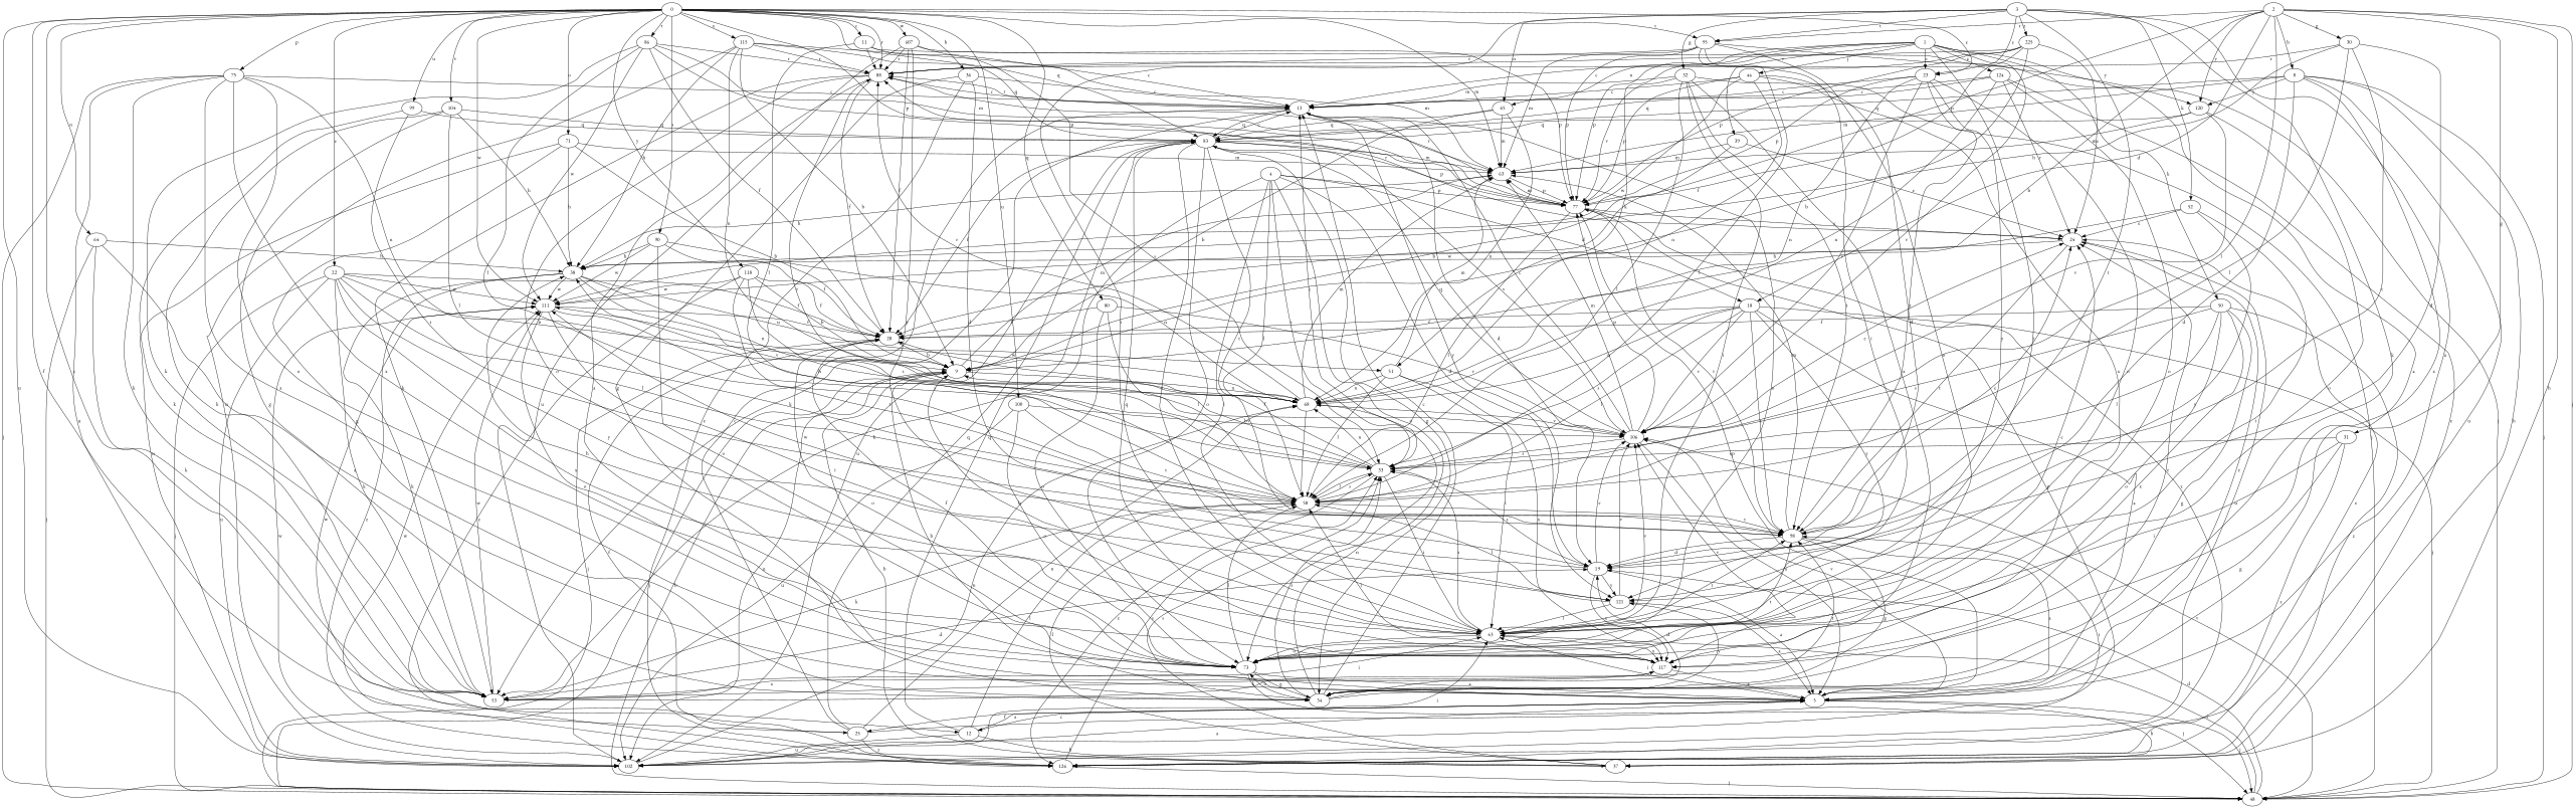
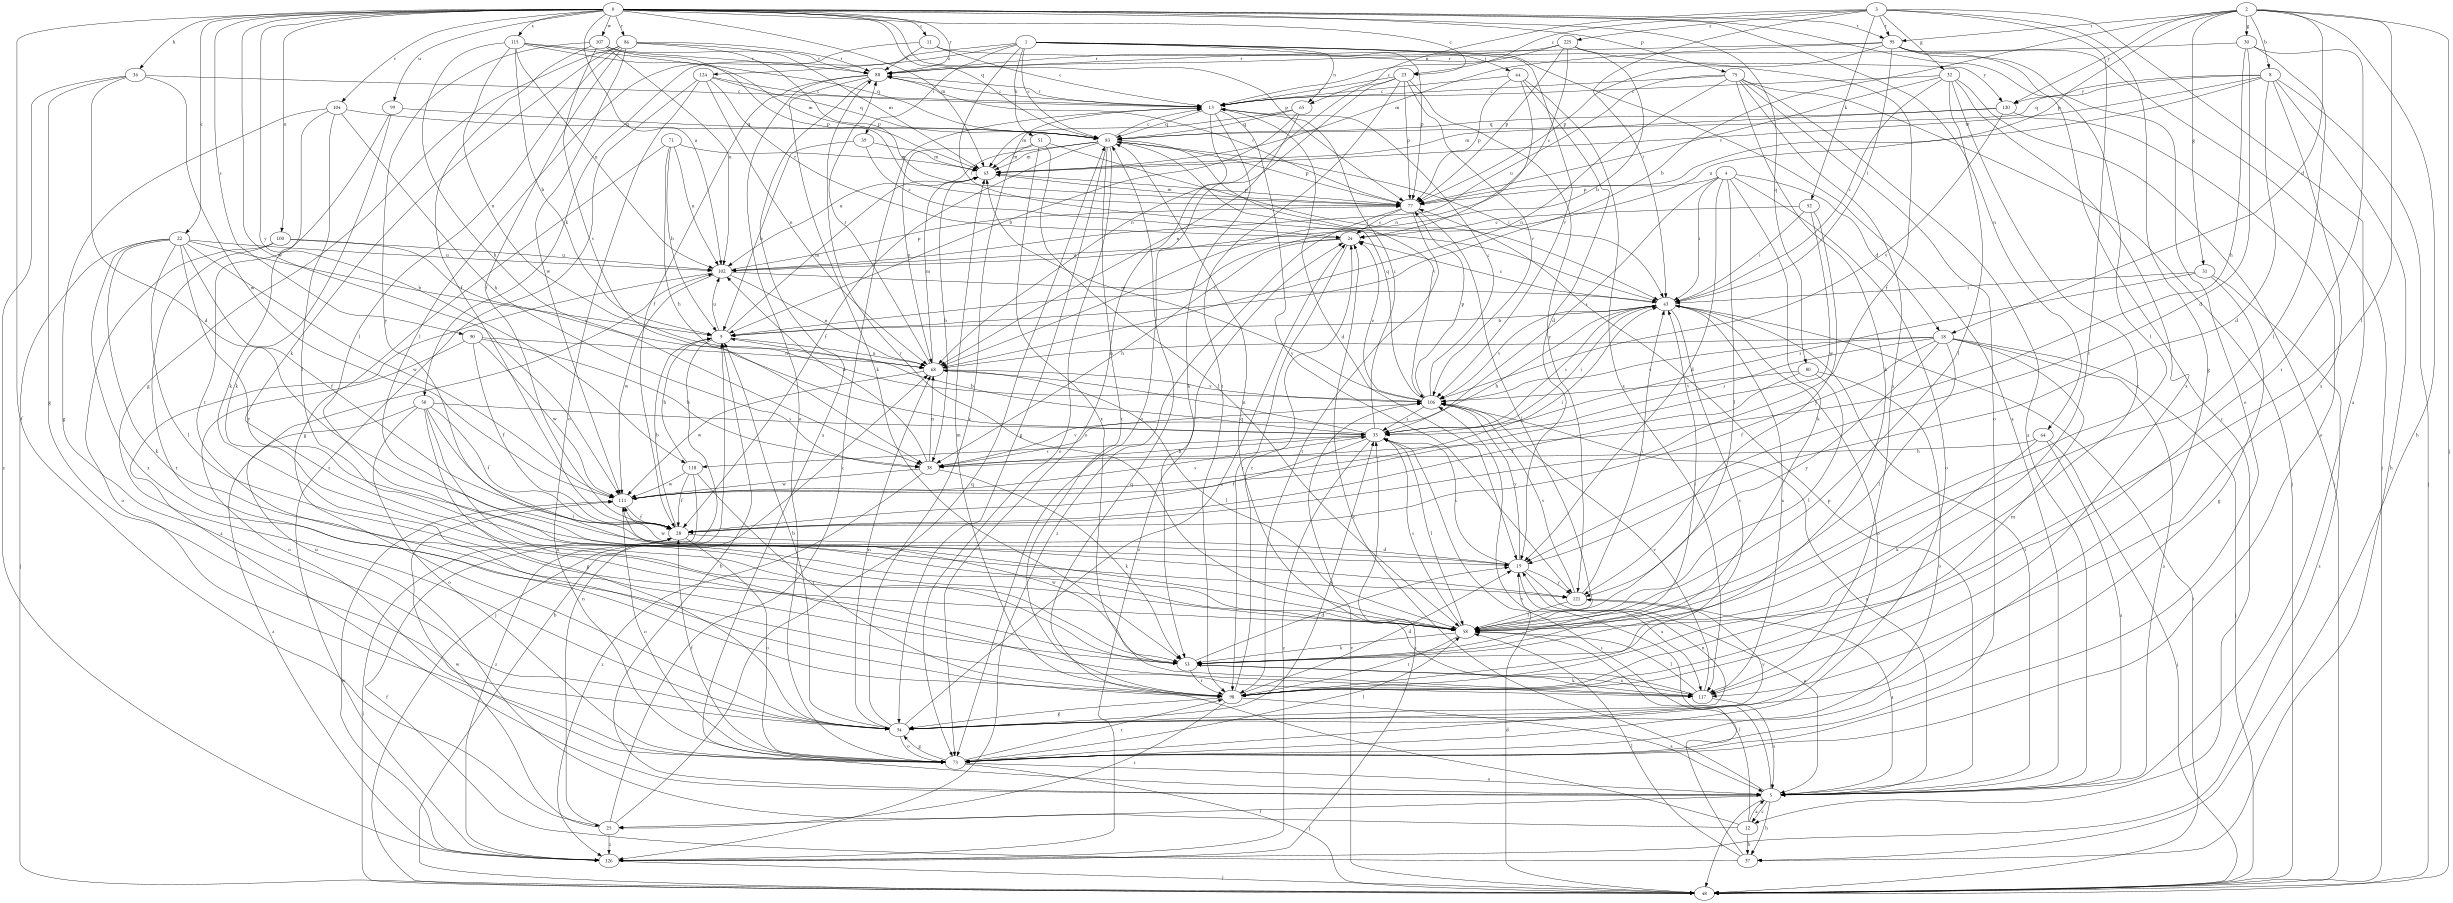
  strict digraph {
    fontname="EB Garamond"
    node [fontname="EB Garamond"]
    edge [fontname="EB Garamond"]
    0
    11
    12
    22
    23
    25
    36
    63
    64
    71
    75
    77
    80
    83
    86
    88
    90
    95
    99
    100
    102
    104
-   107 [label=607]
+   107
    111
    115
    118
    58
    120
    13
    5
    37
    9
    48
    53
    117
    121
    28
    106
    98
    73
    68
    126
    34
    19
    38
    24
    43
    n48 [label=33]
    1
    39
    44
    50
    51
    65
    124
    2
    8
    18
    30
    31
    3
    32
    52
    n64 [label=225]
    4
    0 -> 11 [label=c]
    0 -> 12 [label=c]
    0 -> 22 [label=e]
    0 -> 23 [label=e]
    0 -> 25 [label=f]
    0 -> 36 [label=h]
    0 -> 63 [label=m]
    0 -> 64 [label=n]
-   0 -> 71 [label=o]
    0 -> 75 [label=p]
    0 -> 77 [label=p]
    0 -> 80 [label=q]
    0 -> 83 [label=q]
    0 -> 86 [label=r]
    0 -> 88 [label=r]
    0 -> 90 [label=s]
    0 -> 95 [label=t]
    0 -> 99 [label=u]
    0 -> 100 [label=u]
    0 -> 102 [label=u]
    0 -> 104 [label=v]
    0 -> 107 [label=w]
    0 -> 111 [label=w]
    0 -> 115 [label=x]
    0 -> 118 [label=y]
    11 -> 88 [label=r]
    11 -> 58 [label=l]
    11 -> 120 [label=y]
    11 -> 13 [label=c]
    12 -> 83 [label=q]
    12 -> 102 [label=u]
    12 -> 58 [label=l]
    12 -> 5 [label=a]
    12 -> 37 [label=h]
    22 -> 102 [label=u]
    22 -> 111 [label=w]
    22 -> 58 [label=l]
    22 -> 9 [label=b]
    22 -> 48 [label=j]
    22 -> 53 [label=k]
    22 -> 117 [label=x]
    22 -> 121 [label=y]
    22 -> 28 [label=f]
    23 -> 77 [label=p]
    23 -> 13 [label=c]
    23 -> 121 [label=y]
    23 -> 106 [label=v]
    23 -> 98 [label=t]
    23 -> 73 [label=o]
    23 -> 68 [label=n]
    25 -> 83 [label=q]
    25 -> 111 [label=w]
    25 -> 13 [label=c]
-   25 -> 98 [label=t]
+   98 -> 25 [label=t]
    25 -> 68 [label=n]
    25 -> 126 [label=z]
-   44 -> 111 [label=w]
+   36 -> 111 [label=w]
    36 -> 13 [label=c]
    36 -> 126 [label=z]
    36 -> 34 [label=g]
    36 -> 19 [label=d]
    63 -> 77 [label=p]
    63 -> 38 [label=h]
    64 -> 5 [label=a]
    64 -> 48 [label=j]
    64 -> 53 [label=k]
    64 -> 38 [label=h]
    71 -> 63 [label=m]
    71 -> 102 [label=u]
    71 -> 9 [label=b]
    71 -> 34 [label=g]
    71 -> 38 [label=h]
    75 -> 102 [label=u]
    75 -> 13 [label=c]
    75 -> 5 [label=a]
    75 -> 48 [label=j]
    75 -> 53 [label=k]
    75 -> 117 [label=x]
    75 -> 73 [label=o]
    75 -> 68 [label=n]
    77 -> 63 [label=m]
    77 -> 88 [label=r]
    77 -> 58 [label=l]
    77 -> 98 [label=t]
    77 -> 126 [label=z]
    77 -> 24 [label=e]
    80 -> 58 [label=l]
    80 -> 28 [label=f]
    80 -> 106 [label=v]
    80 -> 73 [label=o]
    83 -> 63 [label=m]
    83 -> 77 [label=p]
    83 -> 102 [label=u]
    83 -> 13 [label=c]
    83 -> 28 [label=f]
    83 -> 106 [label=v]
    83 -> 98 [label=t]
    83 -> 73 [label=o]
    83 -> 34 [label=g]
    83 -> 43 [label=i]
    86 -> 63 [label=m]
    86 -> 77 [label=p]
    86 -> 88 [label=r]
    86 -> 111 [label=w]
    86 -> 58 [label=l]
    86 -> 53 [label=k]
    86 -> 28 [label=f]
+   86 -> 34 [label=g]
    88 -> 13 [label=c]
    88 -> 5 [label=a]
    88 -> 53 [label=k]
    88 -> 28 [label=f]
    88 -> 73 [label=o]
    90 -> 111 [label=w]
    90 -> 28 [label=f]
    90 -> 73 [label=o]
    90 -> 68 [label=n]
    90 -> 38 [label=h]
    95 -> 63 [label=m]
    95 -> 77 [label=p]
    95 -> 88 [label=r]
    95 -> 58 [label=l]
    95 -> 48 [label=j]
    95 -> 73 [label=o]
    95 -> 43 [label=i]
    99 -> 83 [label=q]
    99 -> 53 [label=k]
    99 -> 98 [label=t]
    100 -> 102 [label=u]
    100 -> 106 [label=v]
    100 -> 98 [label=t]
    100 -> 73 [label=o]
    102 -> 77 [label=p]
    102 -> 111 [label=w]
    102 -> 5 [label=a]
    102 -> 68 [label=n]
    102 -> 43 [label=i]
    104 -> 83 [label=q]
    104 -> 58 [label=l]
    104 -> 53 [label=k]
    104 -> 34 [label=g]
    104 -> 38 [label=h]
    107 -> 77 [label=p]
    107 -> 88 [label=r]
    107 -> 102 [label=u]
    107 -> 121 [label=y]
    107 -> 28 [label=f]
    107 -> n48 [label=s]
    111 -> 28 [label=f]
    111 -> 73 [label=o]
    111 -> 43 [label=i]
    111 -> n48 [label=s]
    115 -> 63 [label=m]
    115 -> 83 [label=q]
    115 -> 88 [label=r]
    115 -> 102 [label=u]
    115 -> 9 [label=b]
    115 -> 68 [label=n]
    115 -> 38 [label=h]
    118 -> 111 [label=w]
    118 -> 9 [label=b]
    118 -> 28 [label=f]
    118 -> 98 [label=t]
    118 -> 126 [label=z]
-   118 -> n48 [label=s]
+   n48 -> 118 [label=s]
    58 -> 88 [label=r]
    58 -> 53 [label=k]
    58 -> 98 [label=t]
    58 -> n48 [label=s]
    120 -> 63 [label=m]
    120 -> 83 [label=q]
    120 -> 106 [label=v]
    120 -> 73 [label=o]
    13 -> 83 [label=q]
    13 -> 88 [label=r]
    13 -> 53 [label=k]
    13 -> 121 [label=y]
    13 -> 73 [label=o]
    13 -> 19 [label=d]
    5 -> 12 [label=c]
    5 -> 25 [label=f]
    5 -> 77 [label=p]
    5 -> 37 [label=h]
    5 -> 48 [label=j]
    5 -> 106 [label=v]
    5 -> 24 [label=e]
    5 -> 43 [label=i]
    37 -> 58 [label=l]
-   37 -> 9 [label=b]
+   5 -> 9 [label=b]
    37 -> 28 [label=f]
    37 -> n48 [label=s]
    9 -> 63 [label=m]
    9 -> 102 [label=u]
    9 -> 48 [label=j]
    9 -> 68 [label=n]
    48 -> 9 [label=b]
    48 -> 106 [label=v]
    48 -> 19 [label=d]
-   48 -> 43 [label=i]
+   43 -> 48 [label=i]
    53 -> 111 [label=w]
    53 -> 117 [label=x]
    53 -> 98 [label=t]
    53 -> 19 [label=d]
    53 -> 43 [label=i]
    117 -> 83 [label=q]
    117 -> 58 [label=l]
    117 -> 5 [label=a]
    117 -> 53 [label=k]
    117 -> 106 [label=v]
    121 -> 58 [label=l]
    121 -> 5 [label=a]
    121 -> 106 [label=v]
    121 -> 43 [label=i]
    28 -> 9 [label=b]
    28 -> 48 [label=j]
    28 -> 73 [label=o]
+   28 -> 19 [label=d]
    106 -> 63 [label=m]
    106 -> 77 [label=p]
    106 -> 83 [label=q]
    106 -> 13 [label=c]
    106 -> 5 [label=a]
    106 -> 24 [label=e]
    106 -> n48 [label=s]
    98 -> 63 [label=m]
    98 -> 5 [label=a]
    98 -> 34 [label=g]
    98 -> 19 [label=d]
    98 -> 24 [label=e]
    73 -> 58 [label=l]
    73 -> 5 [label=a]
    73 -> 48 [label=j]
    73 -> 28 [label=f]
    73 -> 98 [label=t]
    73 -> 34 [label=g]
    68 -> 63 [label=m]
    68 -> 88 [label=r]
    68 -> 111 [label=w]
    68 -> 58 [label=l]
    68 -> 106 [label=v]
    126 -> 111 [label=w]
    126 -> 48 [label=j]
    126 -> 24 [label=e]
    126 -> n48 [label=s]
    34 -> 13 [label=c]
    34 -> 9 [label=b]
    34 -> 121 [label=y]
    34 -> 73 [label=o]
    34 -> 68 [label=n]
-   34 -> 19 [label=d]
+   34 -> 19 [label=n]
    34 -> 24 [label=e]
    34 -> n48 [label=s]
    19 -> 111 [label=w]
    19 -> 5 [label=a]
    19 -> 117 [label=x]
    19 -> 121 [label=y]
    19 -> 106 [label=v]
    19 -> n48 [label=s]
-   38 -> 51 [label=u]
+   38 -> 102 [label=u]
    38 -> 111 [label=w]
    38 -> 53 [label=k]
    38 -> 106 [label=v]
    38 -> 68 [label=n]
    38 -> 126 [label=z]
-   24 -> 88 [label=r]
    24 -> 102 [label=u]
    24 -> 98 [label=t]
    24 -> 38 [label=h]
    43 -> 9 [label=b]
    43 -> 117 [label=x]
    43 -> 106 [label=v]
    43 -> 98 [label=t]
    43 -> 73 [label=o]
    43 -> 38 [label=h]
    43 -> 24 [label=e]
    43 -> n48 [label=s]
    n48 -> 58 [label=l]
    n48 -> 13 [label=c]
    n48 -> 9 [label=b]
    n48 -> 28 [label=f]
    n48 -> 68 [label=n]
    n48 -> 126 [label=z]
    n48 -> 38 [label=h]
    n48 -> 43 [label=i]
-   1 -> 23 [label=e]
+   1 -> 83 [label=e]
    1 -> 77 [label=p]
    1 -> 5 [label=a]
    1 -> 106 [label=v]
    1 -> 43 [label=i]
    1 -> 39 [label=i]
    1 -> 44 [label=j]
    1 -> 50 [label=k]
    1 -> 51 [label=k]
    1 -> 65 [label=n]
    1 -> 124 [label=z]
    39 -> 63 [label=m]
    39 -> 9 [label=b]
    39 -> 24 [label=e]
    44 -> 77 [label=p]
    44 -> 13 [label=c]
    44 -> 117 [label=x]
    44 -> 68 [label=n]
    44 -> 19 [label=d]
    50 -> 58 [label=l]
    50 -> 117 [label=x]
    50 -> 28 [label=f]
    50 -> 73 [label=o]
    50 -> 126 [label=z]
    50 -> 34 [label=g]
    50 -> n48 [label=s]
    51 -> 63 [label=m]
    51 -> 58 [label=l]
    51 -> 117 [label=x]
    51 -> 68 [label=n]
    51 -> 43 [label=i]
    65 -> 63 [label=m]
    65 -> 83 [label=q]
    65 -> 9 [label=b]
    65 -> 68 [label=n]
    124 -> 83 [label=q]
    124 -> 13 [label=c]
    124 -> 73 [label=o]
    124 -> 68 [label=n]
    124 -> 126 [label=z]
    124 -> 24 [label=r]
    2 -> 77 [label=p]
    2 -> 95 [label=t]
    2 -> 58 [label=l]
    2 -> 120 [label=y]
    2 -> 37 [label=h]
    2 -> 9 [label=b]
    2 -> 48 [label=j]
    2 -> 8 [label=b]
    2 -> 18 [label=d]
    2 -> 30 [label=g]
    2 -> 31 [label=g]
    8 -> 63 [label=m]
    8 -> 83 [label=q]
    8 -> 102 [label=u]
    8 -> 120 [label=y]
    8 -> 37 [label=h]
    8 -> 48 [label=j]
    8 -> 117 [label=x]
    8 -> 19 [label=d]
    18 -> 58 [label=l]
    18 -> 5 [label=a]
    18 -> 48 [label=j]
    18 -> 121 [label=y]
    18 -> 28 [label=f]
    18 -> 106 [label=v]
-   18 -> 98 [label=t]
+   18 -> 98 [label=m]
    18 -> 68 [label=n]
    18 -> n48 [label=s]
    30 -> 88 [label=r]
    30 -> 58 [label=l]
    30 -> 98 [label=t]
    30 -> 19 [label=d]
    30 -> 38 [label=h]
    31 -> 126 [label=z]
    31 -> 34 [label=g]
    31 -> 43 [label=i]
    31 -> n48 [label=s]
    3 -> 23 [label=e]
    3 -> 95 [label=t]
    3 -> 5 [label=a]
    3 -> 98 [label=t]
-   3 -> 34 [label=k]
+   3 -> 34 [label=g]
    3 -> 43 [label=i]
    3 -> 65 [label=n]
    3 -> 32 [label=g]
    3 -> 52 [label=k]
    3 -> n64 [label=z]
    32 -> 77 [label=v]
    32 -> 58 [label=l]
-   32 -> 13 [label=m]
+   32 -> 13 [label=c]
    32 -> 48 [label=j]
    32 -> 117 [label=x]
    32 -> 98 [label=t]
    32 -> 43 [label=i]
    52 -> 111 [label=w]
    52 -> 121 [label=y]
    52 -> 24 [label=e]
    52 -> 43 [label=i]
    n64 -> 77 [label=p]
    n64 -> 88 [label=r]
    n64 -> 13 [label=c]
    n64 -> 9 [label=b]
    n64 -> 28 [label=f]
    n64 -> 24 [label=e]
    4 -> 77 [label=p]
    4 -> 58 [label=l]
    4 -> 53 [label=k]
    4 -> 73 [label=o]
    4 -> 19 [label=d]
    4 -> 43 [label=i]
    4 -> n48 [label=s]
    4 -> 18 [label=d]
  }
